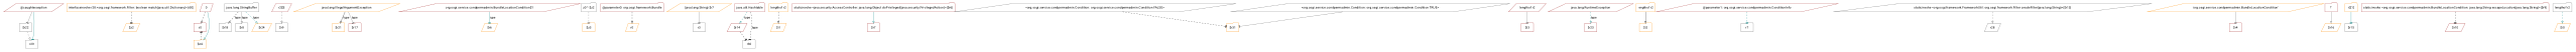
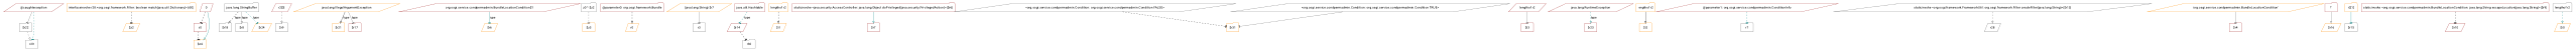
  digraph {
    fontname=Roboto
    node [color=brown fontname=Roboto shape=folder]
    edge [arrowhead=tee color=gray40 fontname=Roboto style=dashed]
    n1 [label="@caughtexception" shape=parallelogram]
    n2 [color=gray40 label="$r22"]
    n3 [color=gray40 label=r29]
    n4 [color=darkorange label="interfaceinvoke r28.<org.osgi.framework.Filter: boolean match(java.util.Dictionary)>(r30)"]
    n5 [color=darkorange label="$z2" shape=parallelogram]
    n6 [label=0 shape=parallelogram]
    n7 [label=z0]
    n8 [color=darkorange label="$z4"]
    n9 [color=gray40 label="java.lang.StringBuffer"]
    n10 [color=gray40 label="$r18"]
    n11 [color=gray40 label="$r8"]
    n12 [color=darkorange label="$r24" shape=parallelogram]
    n13 [label="r2[0]" shape=parallelogram]
    n14 [color=gray40 label="$r9"]
    n15 [color=darkorange label="java.lang.IllegalArgumentException" shape=parallelogram]
    n16 [color=darkorange label="$r21"]
    n17 [label="$r17"]
    n18 [label="org.osgi.service.condpermadmin.BundleLocationCondition$1" shape=parallelogram]
    n19 [color=darkorange label="$r6" shape=parallelogram]
    n20 [color=gray40 label="z0 ^ $z2"]
    n21 [color=darkorange label="$z3"]
    n22 [label="@parameter0: org.osgi.framework.Bundle"]
    n23 [color=darkorange label=r0 shape=parallelogram]
    n24 [color=darkorange label="(java.lang.String) $r7" shape=parallelogram]
    n25 [color=gray40 label=r3]
    n26 [label="java.util.Hashtable"]
    n27 [label="$r14" shape=parallelogram]
    n28 [color=gray40 label=r30]
    n29 [color=darkorange label="lengthof r2"]
    n30 [color=darkorange label="$i1" shape=parallelogram]
    n31 [label="staticinvoke <java.security.AccessController: java.lang.Object doPrivileged(java.security.PrivilegedAction)>($r6)"]
    n32 [label="$r7"]
    n33 [color=gray40 label="<org.osgi.service.condpermadmin.Condition: org.osgi.service.condpermadmin.Condition FALSE>" shape=parallelogram]
    n34 [color=darkorange label="$r31"]
    n35 [label="lengthof r2" shape=parallelogram]
    n36 [label="$i3"]
    n37 [label="java.lang.RuntimeException" shape=parallelogram]
    n38 [label="$r23"]
    n39 [color=darkorange label="lengthof r2"]
    n40 [color=darkorange label="$i2"]
    n41 [label="@parameter1: org.osgi.service.condpermadmin.ConditionInfo" shape=parallelogram]
    n42 [color=gray40 label=r7]
    n43 [color=gray40 label="staticinvoke <org.osgi.framework.FrameworkUtil: org.osgi.framework.Filter createFilter(java.lang.String)>($r13)" shape=parallelogram]
    n44 [color=gray40 label=r28 shape=parallelogram]
    n45 [color=darkorange label="'org.osgi.service.condpermadmin.BundleLocationCondition'" shape=parallelogram]
    n46 [label="$r4"]
    n47 [label="'!'"]
    n48 [color=darkorange label="$r16" shape=parallelogram]
    n49 [color=gray40 label="<org.osgi.service.condpermadmin.Condition: org.osgi.service.condpermadmin.Condition TRUE>" shape=parallelogram]
    n50 [color=darkorange label="r2[1]"]
    n51 [color=gray40 label="$r15"]
    n52 [label="staticinvoke <org.osgi.service.condpermadmin.BundleLocationCondition: java.lang.String escapeLocation(java.lang.String)>($r9)"]
    n53 [label="$r10" shape=parallelogram]
    n54 [color=gray40 label="lengthof r2"]
    n55 [color=darkorange label="$i0" shape=parallelogram]
    n1 -> n2 [style=solid]
-   n1 -> n3 [color=teal style=solid]
+   n1 -> n3 [color=teal]
    n2 -> n3 [arrowhead=onormal]
    n4 -> n5 [color=black]
-   n6 -> n7 [arrowhead=onormal color=black]
+   n6 -> n7 [color=black]
    n6 -> n8 [arrowhead=onormal color=teal style=solid]
-   n8 -> n7 [color=black]
+   n7 -> n8 [color=black]
    n9 -> n10 [arrowhead=onormal color=black label=type]
    n9 -> n11 [arrowhead=onormal label=type style=solid]
-   n9 -> n12 [arrowhead=onormal color=teal label=type]
+   n9 -> n12 [color=teal label=type]
    n13 -> n14 [arrowhead=onormal]
    n15 -> n16 [arrowhead=onormal color=black label=type style=solid]
    n15 -> n17 [label=type style=solid]
    n18 -> n19 [color=teal label=type style=solid]
    n20 -> n21
    n22 -> n23 [arrowhead=onormal color=black]
    n24 -> n25 [style=solid]
-   n26 -> n27 [arrowhead=onormal color=teal label=type]
-   n26 -> n28 [color=black label=type]
+   n26 -> n27 [color=teal label=type]
    n27 -> n28 [color=black]
    n29 -> n30 [arrowhead=onormal color=black]
    n31 -> n32 [arrowhead=onormal color=teal style=solid]
    n33 -> n34 [color=black]
    n35 -> n36 [style=solid]
    n37 -> n38 [arrowhead=onormal color=teal label=type]
    n39 -> n40 [arrowhead=onormal color=black style=solid]
    n41 -> n42 [color=teal]
    n43 -> n44 [arrowhead=onormal]
    n45 -> n46 [style=solid]
    n47 -> n48 [arrowhead=onormal style=solid]
    n49 -> n34 [style=solid]
    n50 -> n51 [color=teal style=solid]
    n52 -> n53 [color=black]
    n54 -> n55 [arrowhead=onormal color=teal]
  }
